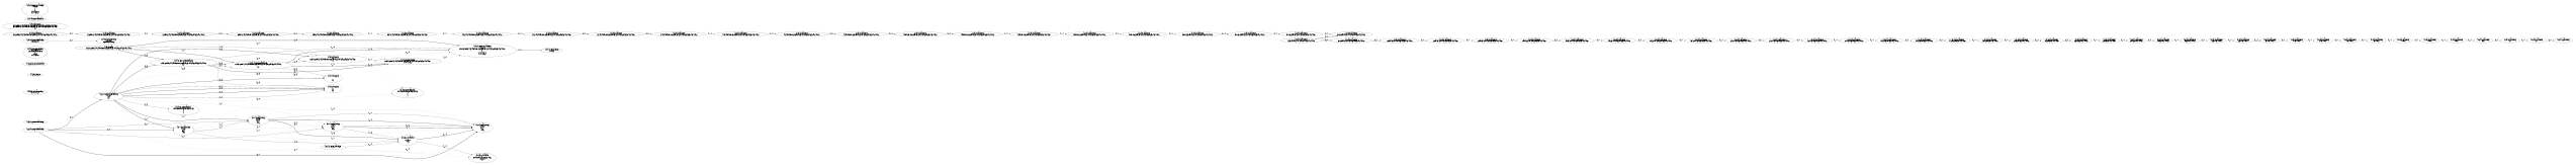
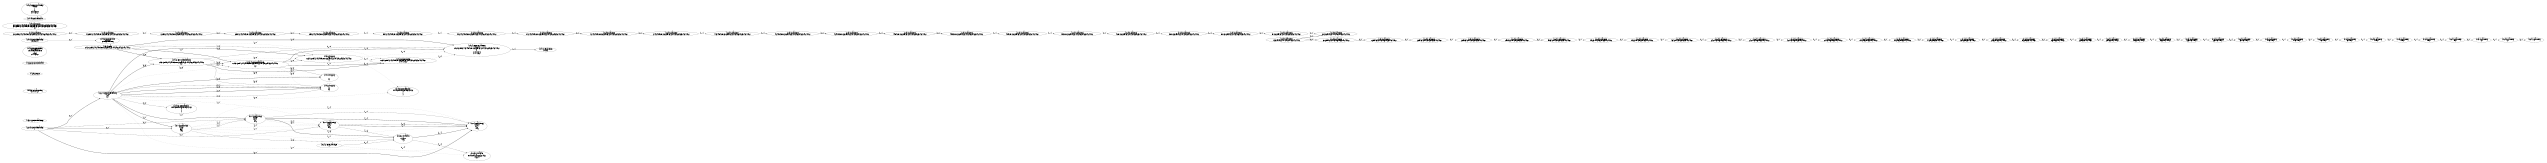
  digraph {
    rankdir=LR
    edge [arrowhead=dot style=dotted]
    n1 [label="4745748.main\n02d8b132efe46479349be92ee105032ffb4f6451b9439b68df46f3049844db81"]
    n2 [label="4219480.GetModuleFileNameA\n0\n02d8b132efe46479349be92ee105032ffb4f6451b9439b68df46f3049844db81\n261"]
    n3 [label="4219079.GetLongPathNameA\n02d8b132efe46479349be92ee105032ffb4f6451b9439b68df46f3049844db81\n\n261"]
    n4 [label="4219200.lstrcpynA\n02\n02d8b132efe46479349be92ee105032ffb4f6451b9439b68df46f3049844db81\n3"]
    n5 [label="4219273.FindFirstFileA\n02d8b132efe46479349be92ee105032ffb4f6451b9439b68df46f3049844db81\n2147412438"]
    n6 [label="4219643.RegQueryValueExA\n4218875\n02d8b132efe46479349be92ee105032ffb4f6451b9439b68df46f3049844db81\n0\n0\n2147413070\n2147413064"]
    n7 [label="4219736.lstrcpynA\n.ZM\n.ZM\n261"]
    n8 [label="4219100.lstrcpynA\n\n\n261"]
    n9 [label="4219755.GetLocaleInfoA\nretval_GetThreadLocale_32801_32\n3\n\n5"]
    n10 [label="4219707.RegCloseKey\n4218875"]
    n11 [label="4222092.GetModuleHandleA\n0"]
    n12 [label="4218870.GetModuleFileNameA\n4194304\n.ZM\n261"]
    n13 [label="4221742.LoadStringA\n4194304\n65479\nH|@\n4096"]
    n14 [label="4221742.LoadStringA\n4194304\n65478\n@|@\n4096"]
    n15 [label="4221742.LoadStringA\n4194304\n65476\n0|@\n4096"]
    n16 [label="4221742.LoadStringA\n4194304\n65477\n8|@\n4096"]
    n17 [label="4219755.GetLocaleInfoA\nretval_GetThreadLocale_32781_32\n3\n\n5"]
    n18 [label="4200238.VirtualAlloc\n0\n1310720\n4096\n4"]
    n19 [label="4208461.GetKeyboardType\n0"]
    n20 [label="4200432.VirtualAlloc\n0\nretval_LoadStringA_32819_32\n1052672\n4"]
    n21 [label="4743276.GetCommandLineA\n"]
    n22 [label="4199398.GetStartupInfoA\n2147417464"]
    n23 [label="4743296.GetACP\n"]
    n24 [label="4743306.GetCurrentThreadId\n"]
    n25 [label="4219510.RegOpenKeyExA\n2147483649\nSoftware\Borland\Locales\n0\n983065\n2147413080"]
    n26 [label="4219029.GetModuleHandleA\nkernel32.dll"]
-   n27 [label="4219052.GetProcAddress\n6295592\nRegQueryValueExA"]
+   n27 [label="4219052.GetProcAddress\n6295592\nGetLongPathNameA"]
    n28 [label="4218975.CharNextA\n8b132efe46479349be92ee105032ffb4f6451b9439b68df46f3049844db81"]
    n29 [label="4218975.CharNextA\nb132efe46479349be92ee105032ffb4f6451b9439b68df46f3049844db81"]
    n30 [label="4218975.CharNextA\n132efe46479349be92ee105032ffb4f6451b9439b68df46f3049844db81"]
    n31 [label="4218975.CharNextA\n32efe46479349be92ee105032ffb4f6451b9439b68df46f3049844db81"]
    n32 [label="4218975.CharNextA\n2efe46479349be92ee105032ffb4f6451b9439b68df46f3049844db81"]
    n33 [label="4218975.CharNextA\nefe46479349be92ee105032ffb4f6451b9439b68df46f3049844db81"]
    n34 [label="4218975.CharNextA\nfe46479349be92ee105032ffb4f6451b9439b68df46f3049844db81"]
    n35 [label="4218975.CharNextA\ne46479349be92ee105032ffb4f6451b9439b68df46f3049844db81"]
    n36 [label="4218975.CharNextA\n46479349be92ee105032ffb4f6451b9439b68df46f3049844db81"]
    n37 [label="4218975.CharNextA\n6479349be92ee105032ffb4f6451b9439b68df46f3049844db81"]
    n38 [label="4218975.CharNextA\n479349be92ee105032ffb4f6451b9439b68df46f3049844db81"]
    n39 [label="4218975.CharNextA\n79349be92ee105032ffb4f6451b9439b68df46f3049844db81"]
    n40 [label="4218975.CharNextA\n9349be92ee105032ffb4f6451b9439b68df46f3049844db81"]
    n41 [label="4218975.CharNextA\n349be92ee105032ffb4f6451b9439b68df46f3049844db81"]
    n42 [label="4218975.CharNextA\n49be92ee105032ffb4f6451b9439b68df46f3049844db81"]
    n43 [label="4218975.CharNextA\n9be92ee105032ffb4f6451b9439b68df46f3049844db81"]
    n44 [label="4218975.CharNextA\nbe92ee105032ffb4f6451b9439b68df46f3049844db81"]
    n45 [label="4218975.CharNextA\ne92ee105032ffb4f6451b9439b68df46f3049844db81"]
    n46 [label="4218975.CharNextA\n92ee105032ffb4f6451b9439b68df46f3049844db81"]
    n47 [label="4218975.CharNextA\n2ee105032ffb4f6451b9439b68df46f3049844db81"]
    n48 [label="4218975.CharNextA\nee105032ffb4f6451b9439b68df46f3049844db81"]
    n49 [label="4218975.CharNextA\ne105032ffb4f6451b9439b68df46f3049844db81"]
    n50 [label="4218975.CharNextA\n105032ffb4f6451b9439b68df46f3049844db81"]
    n51 [label="4218975.CharNextA\n05032ffb4f6451b9439b68df46f3049844db81"]
    n52 [label="4218975.CharNextA\n5032ffb4f6451b9439b68df46f3049844db81"]
    n53 [label="4218975.CharNextA\n032ffb4f6451b9439b68df46f3049844db81"]
    n54 [label="4218975.CharNextA\n32ffb4f6451b9439b68df46f3049844db81"]
    n55 [label="4218975.CharNextA\n2ffb4f6451b9439b68df46f3049844db81"]
    n56 [label="4218975.CharNextA\nffb4f6451b9439b68df46f3049844db81"]
    n57 [label="4218975.CharNextA\nfb4f6451b9439b68df46f3049844db81"]
    n58 [label="4218975.CharNextA\nb4f6451b9439b68df46f3049844db81"]
    n59 [label="4218975.CharNextA\n4f6451b9439b68df46f3049844db81"]
    n60 [label="4218975.CharNextA\nf6451b9439b68df46f3049844db81"]
    n61 [label="4218975.CharNextA\n6451b9439b68df46f3049844db81"]
    n62 [label="4218975.CharNextA\n451b9439b68df46f3049844db81"]
    n63 [label="4218975.CharNextA\n51b9439b68df46f3049844db81"]
    n64 [label="4218975.CharNextA\n1b9439b68df46f3049844db81"]
    n65 [label="4218975.CharNextA\nb9439b68df46f3049844db81"]
    n66 [label="4218975.CharNextA\n9439b68df46f3049844db81"]
    n67 [label="4218975.CharNextA\n439b68df46f3049844db81"]
    n68 [label="4218975.CharNextA\n39b68df46f3049844db81"]
    n69 [label="4218975.CharNextA\n9b68df46f3049844db81"]
    n70 [label="4218975.CharNextA\nb68df46f3049844db81"]
    n71 [label="4218975.CharNextA\n68df46f3049844db81"]
    n72 [label="4218975.CharNextA\n8df46f3049844db81"]
    n73 [label="4218975.CharNextA\ndf46f3049844db81"]
    n74 [label="4218975.CharNextA\nf46f3049844db81"]
    n75 [label="4218975.CharNextA\n46f3049844db81"]
    n76 [label="4218975.CharNextA\n6f3049844db81"]
    n77 [label="4218975.CharNextA\nf3049844db81"]
    n78 [label="4218975.CharNextA\n3049844db81"]
    n79 [label="4218975.CharNextA\n049844db81"]
    n80 [label="4218975.CharNextA\n49844db81"]
    n81 [label="4218975.CharNextA\n9844db81"]
    n82 [label="4218975.CharNextA\n844db81"]
    n83 [label="4218975.CharNextA\n44db81"]
    n84 [label="4218975.CharNextA\n4db81"]
    n85 [label="4218975.CharNextA\ndb81"]
    n86 [label="4218975.CharNextA\nb81"]
    n87 [label="4218975.CharNextA\n81"]
    n88 [label="4218975.CharNextA\n1"]
    n89 [label="4219254.lstrcpynA\nd8b132efe46479349be92ee105032ffb4f6451b9439b68df46f3049844db81\nd8b132efe46479349be92ee105032ffb4f6451b9439b68df46f3049844db81\n63"]
    n90 [label="4219749.GetThreadLocale\n"]
    n91 [label="4219643.RegQueryValueExA\n4218875\n\n0\n0\n2147413070\n2147413064"]
    n1 -> n2 [label="(1-->2)" style=bold]
    n1 -> n3 [arrowhead=tee label="(1-->1)" style=bold]
    n1 -> n4 [arrowhead=tee label="(1-->2)" style=solid]
    n1 -> n5 [arrowhead=tee label="(1-->1)"]
    n1 -> n6 [label="(1-->2)" style=bold]
    n2 -> n3 [label="(2-->1)" style=solid]
    n2 -> n3 [label="(3-->3)" style=bold]
    n2 -> n4 [label="(2-->2)"]
    n2 -> n5 [label="(2-->1)" style=bold]
    n2 -> n6 [arrowhead=tee label="(2-->2)" style=solid]
    n2 -> n7 [label="(3-->3)" style=solid]
    n2 -> n8 [label="(3-->3)"]
    n3 -> n4 [label="(1-->2)" style=solid]
    n3 -> n5 [label="(1-->1)" style=bold]
    n3 -> n6 [arrowhead=tee label="(1-->2)" style=bold]
    n3 -> n7 [arrowhead=tee label="(3-->3)"]
    n3 -> n8 [arrowhead=tee label="(3-->3)" style=solid]
    n4 -> n5 [arrowhead=tee label="(2-->1)"]
    n4 -> n6 [arrowhead=tee label="(2-->2)"]
    n4 -> n9 [label="(3-->2)"]
    n5 -> n6 [label="(1-->2)"]
    n6 -> n10 [label="(1-->1)" style=solid]
    n11 -> n12 [arrowhead=tee label="(0-->1)" style=bold]
    n11 -> n13 [arrowhead=tee label="(0-->1)" style=bold]
    n11 -> n14 [label="(0-->1)" style=solid]
    n11 -> n15 [label="(0-->1)" style=solid]
    n11 -> n16 [arrowhead=tee label="(0-->1)" style=bold]
    n12 -> n2 [arrowhead=tee label="(3-->3)" style=bold]
    n12 -> n3 [arrowhead=tee label="(3-->3)"]
    n12 -> n4 [label="(0-->3)" style=bold]
    n12 -> n7 [arrowhead=tee label="(2-->1)" style=solid]
    n12 -> n7 [arrowhead=tee label="(2-->2)" style=solid]
    n12 -> n7 [arrowhead=tee label="(3-->3)" style=bold]
    n12 -> n7 [arrowhead=tee label="(2-->0)" style=bold]
    n12 -> n8 [label="(3-->3)" style=bold]
    n12 -> n9 [arrowhead=tee label="(0-->2)"]
    n12 -> n13 [label="(1-->1)" style=bold]
    n12 -> n14 [arrowhead=tee label="(1-->1)" style=bold]
    n12 -> n15 [label="(1-->1)"]
    n12 -> n16 [label="(1-->1)"]
    n12 -> n17 [arrowhead=tee label="(0-->2)" style=solid]
    n13 -> n14 [label="(1-->1)" style=solid]
    n13 -> n14 [label="(4-->4)"]
    n13 -> n15 [arrowhead=tee label="(1-->1)"]
    n13 -> n15 [arrowhead=tee label="(4-->4)"]
    n13 -> n16 [arrowhead=tee label="(1-->1)"]
    n13 -> n16 [label="(4-->4)"]
    n13 -> n18 [arrowhead=tee label="(4-->3)" style=solid]
    n14 -> n15 [label="(1-->1)"]
    n14 -> n15 [arrowhead=tee label="(4-->4)"]
    n14 -> n16 [arrowhead=tee label="(1-->1)" style=solid]
    n14 -> n16 [arrowhead=tee label="(4-->4)" style=bold]
    n14 -> n18 [arrowhead=tee label="(4-->3)" style=bold]
    n15 -> n16 [arrowhead=tee label="(1-->1)" style=solid]
    n15 -> n16 [label="(4-->4)" style=bold]
    n15 -> n18 [arrowhead=tee label="(4-->3)" style=solid]
    n18 -> n16 [arrowhead=tee label="(3-->4)" style=bold]
    n18 -> n20 [label="(4-->4)" style=solid]
    n19 -> n18 [label="(0-->4)" style=solid]
    n19 -> n20 [arrowhead=tee label="(0-->4)"]
    n26 -> n27 [label="(0-->1)" style=solid]
    n28 -> n29 [label="(0-->1)" style=solid]
    n29 -> n30 [arrowhead=tee label="(0-->1)"]
    n30 -> n31 [label="(0-->1)" style=bold]
    n31 -> n32 [arrowhead=tee label="(0-->1)" style=bold]
    n32 -> n33 [label="(0-->1)"]
    n33 -> n34 [label="(0-->1)"]
    n34 -> n35 [label="(0-->1)" style=solid]
    n35 -> n36 [label="(0-->1)" style=bold]
    n36 -> n37 [arrowhead=tee label="(0-->1)" style=bold]
    n37 -> n38 [arrowhead=tee label="(0-->1)"]
    n38 -> n39 [label="(0-->1)" style=solid]
    n39 -> n40 [label="(0-->1)" style=bold]
    n40 -> n41 [label="(0-->1)" style=bold]
    n41 -> n42 [label="(0-->1)" style=bold]
    n42 -> n43 [label="(0-->1)"]
    n43 -> n44 [label="(0-->1)"]
    n44 -> n45 [label="(0-->1)"]
    n45 -> n46 [arrowhead=tee label="(0-->1)" style=solid]
    n46 -> n47 [arrowhead=tee label="(0-->1)" style=bold]
    n47 -> n48 [label="(0-->1)" style=solid]
    n48 -> n49 [label="(0-->1)"]
    n50 -> n49 [arrowhead=tee label="(0-->1)" style=bold]
    n50 -> n51 [arrowhead=tee label="(0-->1)" style=bold]
    n51 -> n52 [arrowhead=tee label="(0-->1)" style=bold]
    n52 -> n53 [label="(0-->1)" style=solid]
    n53 -> n54 [arrowhead=tee label="(0-->1)"]
    n54 -> n55 [label="(0-->1)"]
    n55 -> n56 [arrowhead=tee label="(0-->1)" style=bold]
    n56 -> n57 [label="(0-->1)"]
    n57 -> n58 [label="(0-->1)" style=solid]
    n58 -> n59 [arrowhead=tee label="(0-->1)"]
    n59 -> n60 [label="(0-->1)" style=solid]
    n60 -> n61 [arrowhead=tee label="(0-->1)" style=solid]
    n61 -> n62 [label="(0-->1)"]
    n62 -> n63 [label="(0-->1)"]
    n63 -> n64 [arrowhead=tee label="(0-->1)"]
    n64 -> n65 [arrowhead=tee label="(0-->1)" style=solid]
    n65 -> n66 [label="(0-->1)" style=solid]
    n66 -> n67 [arrowhead=tee label="(0-->1)"]
    n67 -> n68 [label="(0-->1)"]
    n68 -> n69 [arrowhead=tee label="(0-->1)" style=bold]
    n69 -> n70 [label="(0-->1)" style=bold]
    n70 -> n71 [label="(0-->1)"]
    n71 -> n72 [label="(0-->1)" style=solid]
    n72 -> n73 [label="(0-->1)" style=solid]
    n73 -> n74 [arrowhead=tee label="(0-->1)"]
    n74 -> n75 [arrowhead=tee label="(0-->1)" style=solid]
    n75 -> n76 [label="(0-->1)"]
    n76 -> n77 [label="(0-->1)" style=bold]
    n77 -> n78 [arrowhead=tee label="(0-->1)" style=solid]
    n78 -> n79 [arrowhead=tee label="(0-->1)"]
    n79 -> n80 [label="(0-->1)"]
    n80 -> n81 [label="(0-->1)"]
    n81 -> n82 [arrowhead=tee label="(0-->1)"]
    n82 -> n83 [label="(0-->1)"]
    n83 -> n84 [label="(0-->1)"]
    n84 -> n85 [arrowhead=tee label="(0-->1)" style=solid]
    n85 -> n86 [arrowhead=tee label="(0-->1)" style=solid]
    n86 -> n87 [arrowhead=tee label="(0-->1)"]
    n87 -> n88 [label="(0-->1)" style=solid]
  }
